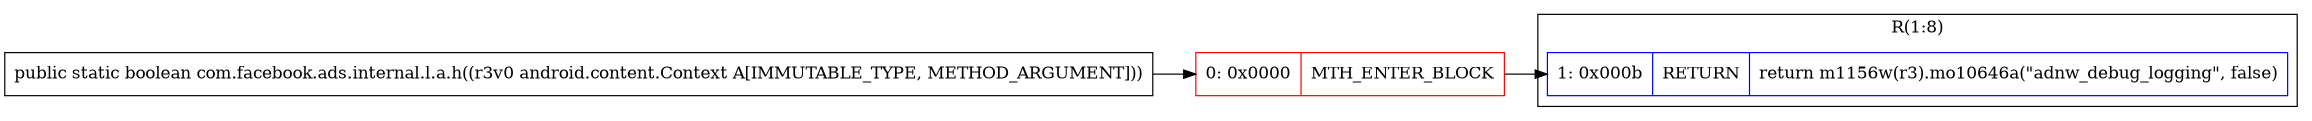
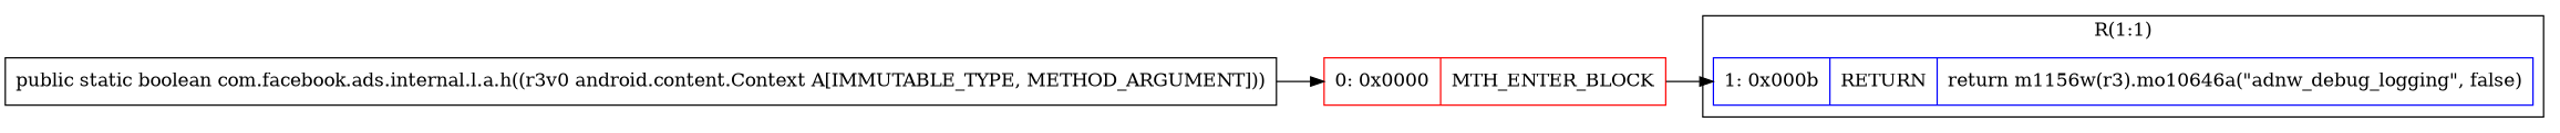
  digraph {
    rankdir=LR
    node [shape=record]
    n1 [color=blue label="{1\:\ 0x000b|RETURN\l|return m1156w(r3).mo10646a(\"adnw_debug_logging\", false)\l}"]
    n2 [color=red label="{0\:\ 0x0000|MTH_ENTER_BLOCK\l}"]
    n3 [label="{public static boolean com.facebook.ads.internal.l.a.h((r3v0 android.content.Context A[IMMUTABLE_TYPE, METHOD_ARGUMENT])) }"]
    subgraph cluster_1 {
-     label="R(1:8)"
+     label="R(1:1)"
      n1
    }
    n2 -> n1
    n3 -> n2
  }
